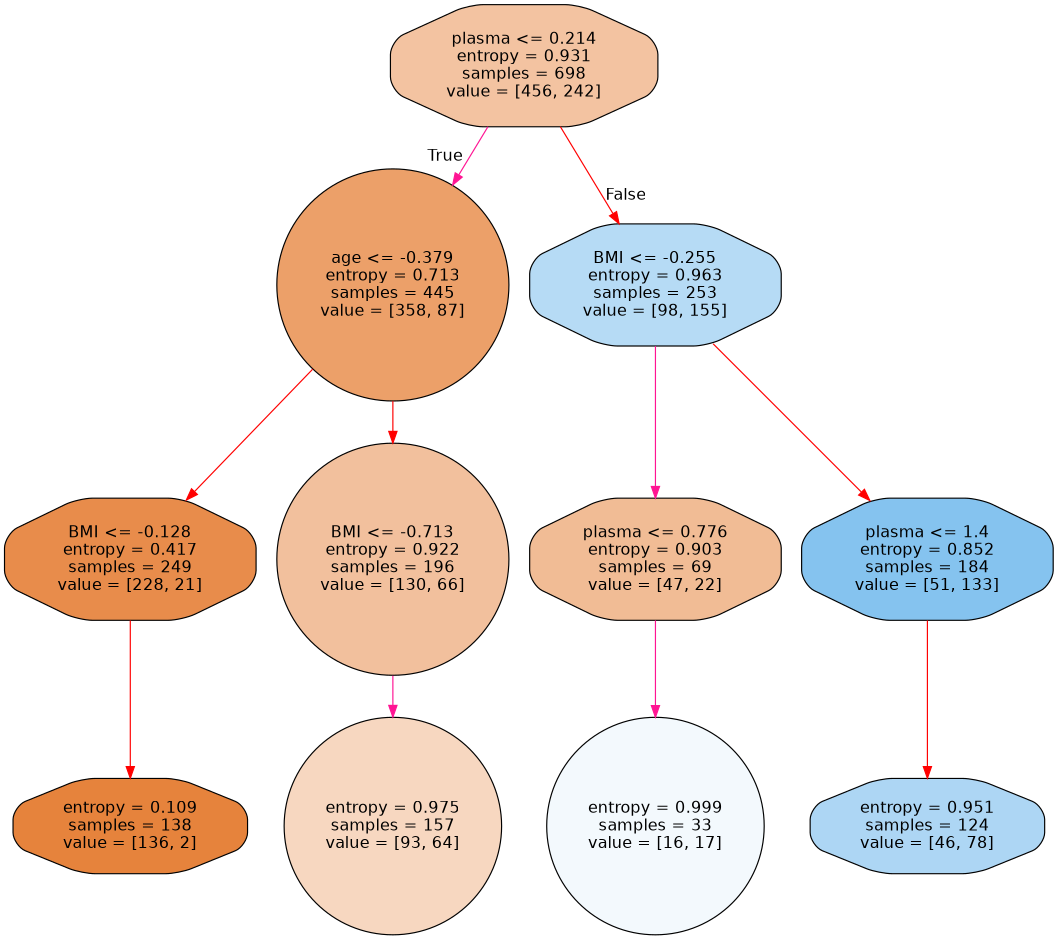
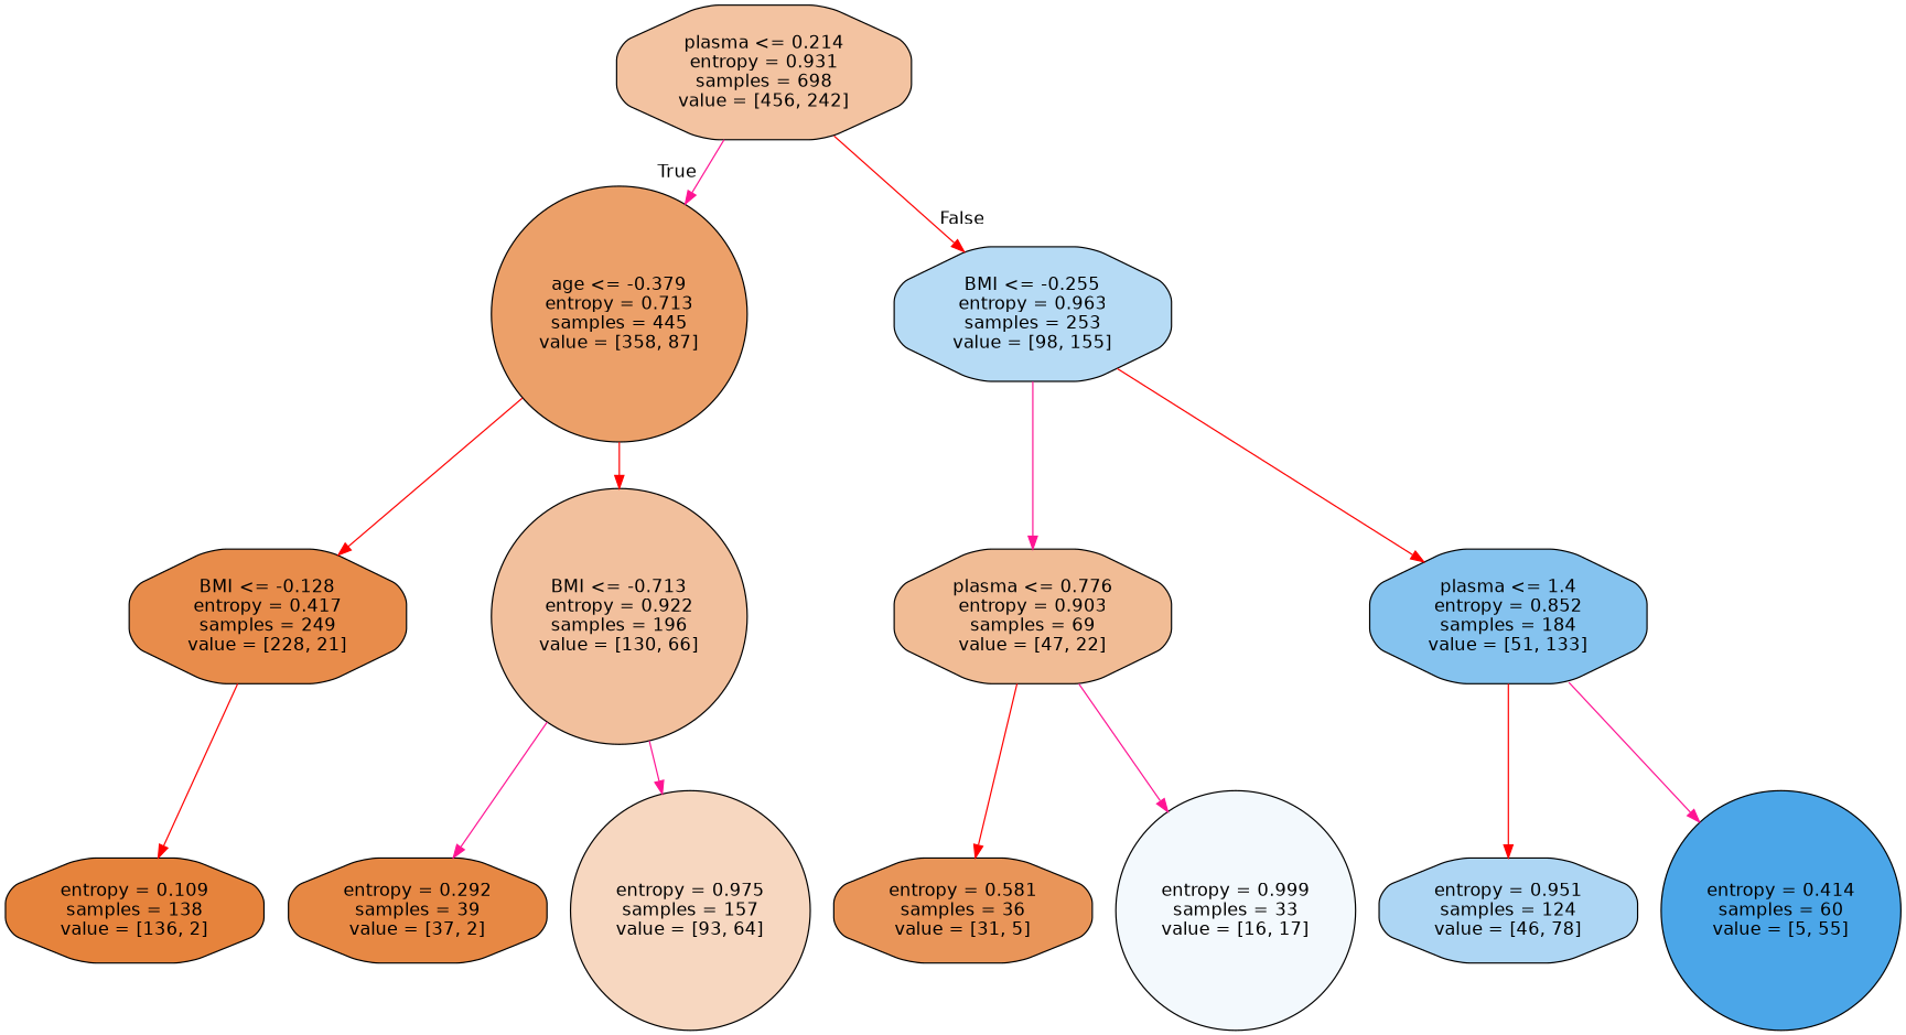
  digraph {
    node [color=black fontname=helvetica shape=octagon style="filled, rounded"]
    edge [color=red fontname=helvetica]
    n1 [fillcolor="#e5813978" label="plasma <= 0.214\nentropy = 0.931\nsamples = 698\nvalue = [456, 242]"]
    n2 [fillcolor="#e58139c1" label="age <= -0.379\nentropy = 0.713\nsamples = 445\nvalue = [358, 87]" shape=circle]
    n3 [fillcolor="#399de55e" label="BMI <= -0.255\nentropy = 0.963\nsamples = 253\nvalue = [98, 155]"]
    n4 [fillcolor="#e58139e8" label="BMI <= -0.128\nentropy = 0.417\nsamples = 249\nvalue = [228, 21]"]
    n5 [fillcolor="#e581397e" label="BMI <= -0.713\nentropy = 0.922\nsamples = 196\nvalue = [130, 66]" shape=circle]
    n6 [fillcolor="#e5813988" label="plasma <= 0.776\nentropy = 0.903\nsamples = 69\nvalue = [47, 22]"]
    n7 [fillcolor="#399de59d" label="plasma <= 1.4\nentropy = 0.852\nsamples = 184\nvalue = [51, 133]"]
    n8 [fillcolor="#e58139fb" label="entropy = 0.109\nsamples = 138\nvalue = [136, 2]"]
+   n9 [fillcolor="#e58139f1" label="entropy = 0.292\nsamples = 39\nvalue = [37, 2]"]
    n10 [fillcolor="#e5813950" label="entropy = 0.975\nsamples = 157\nvalue = [93, 64]" shape=circle]
+   n11 [fillcolor="#e58139d6" label="entropy = 0.581\nsamples = 36\nvalue = [31, 5]"]
    n12 [fillcolor="#399de50f" label="entropy = 0.999\nsamples = 33\nvalue = [16, 17]" shape=circle]
    n13 [fillcolor="#399de569" label="entropy = 0.951\nsamples = 124\nvalue = [46, 78]"]
+   n14 [fillcolor="#399de5e8" label="entropy = 0.414\nsamples = 60\nvalue = [5, 55]" shape=circle]
    n1 -> n2 [color=deeppink headlabel=True labelangle=45 labeldistance=2.5]
    n1 -> n3 [headlabel=False labelangle=-45 labeldistance=2.5]
    n2 -> n4
    n2 -> n5
    n3 -> n6 [color=deeppink]
    n3 -> n7
    n4 -> n8
+   n5 -> n9 [color=deeppink]
    n5 -> n10 [color=deeppink]
+   n6 -> n11
    n6 -> n12 [color=deeppink]
    n7 -> n13
+   n7 -> n14 [color=deeppink]
  }
